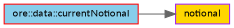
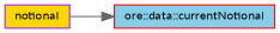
  digraph {
    rankdir=LR
    fontname=Lato
    node [fontname=Lato fontsize=10 shape=box style=filled]
    n1 [color=purple fillcolor=gold fontcolor=black height=0.2 label=notional width=0.4]
    n2 [color=red fillcolor=skyblue height=0.2 label="ore::data::currentNotional" width=0.4]
-   n2 -> n1 [color=gray40 fontname=Lato fontsize=10 labelfontname=Helvetica labelfontsize=10 style=solid]
+   n1 -> n2 [color=gray40 fontname=Lato fontsize=10 labelfontname=Helvetica labelfontsize=10 style=solid]
  }
